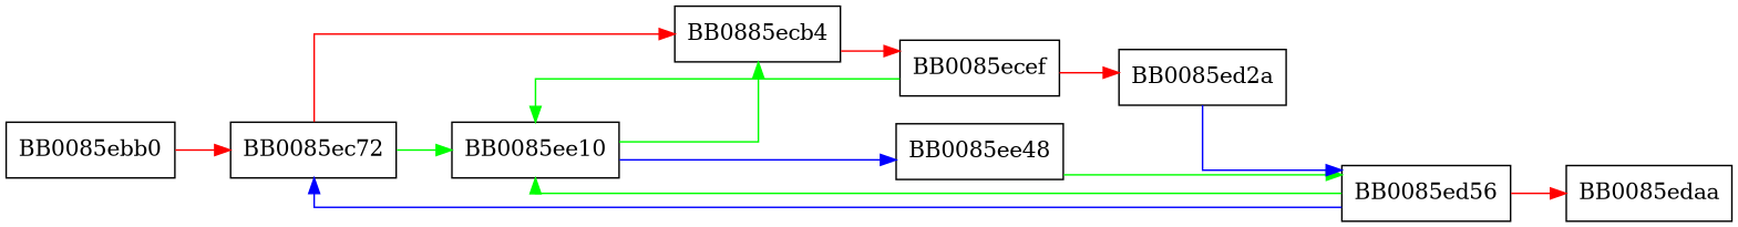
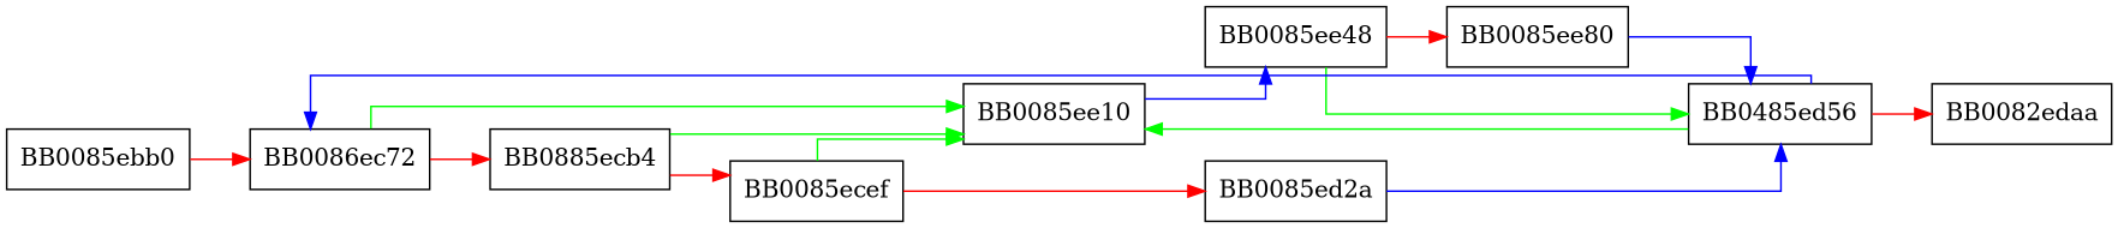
  digraph {
    rankdir=LR
    splines=ortho
    node [shape=box]
    edge [color=red]
    BB0085ebb0
-   BB0085ec72
+   BB0085ec72 [label=BB0086ec72]
    BB0085ee10
    n4 [label=BB0885ecb4]
    BB0085ee48
    BB0085ecef
-   BB0085ed56
-   BB0085edaa
+   BB0085ed56 [label=BB0485ed56]
+   BB0085edaa [label=BB0082edaa]
+   BB0085ee80
    BB0085ed2a
    BB0085ebb0 -> BB0085ec72
    BB0085ec72 -> BB0085ee10 [color=green]
    BB0085ec72 -> n4
    BB0085ee10 -> BB0085ee48 [color=blue]
-   BB0085ee10 -> n4 [color=green]
+   n4 -> BB0085ee10 [color=green]
    n4 -> BB0085ecef
    BB0085ee48 -> BB0085ed56 [color=green]
+   BB0085ee48 -> BB0085ee80
    BB0085ecef -> BB0085ee10 [color=green]
    BB0085ecef -> BB0085ed2a
    BB0085ed56 -> BB0085ec72 [color=blue]
    BB0085ed56 -> BB0085ee10 [color=green]
    BB0085ed56 -> BB0085edaa
+   BB0085ee80 -> BB0085ed56 [color=blue]
    BB0085ed2a -> BB0085ed56 [color=blue]
  }
